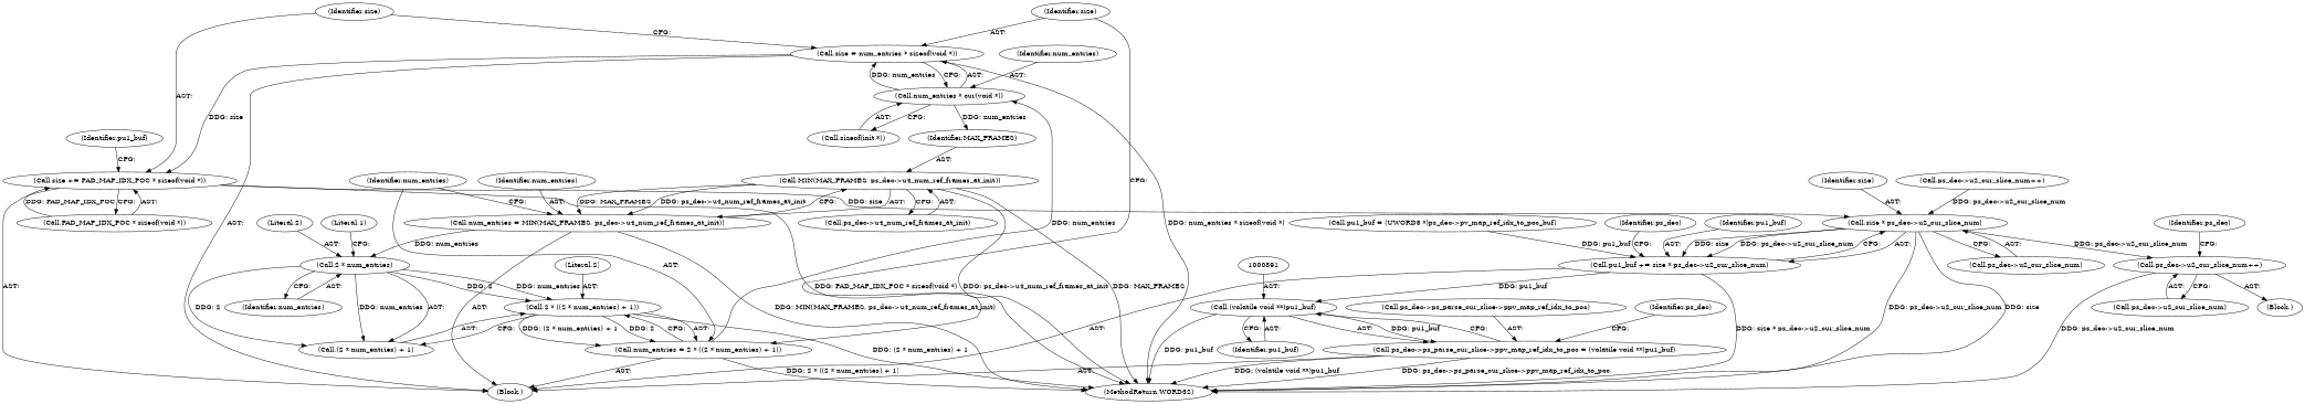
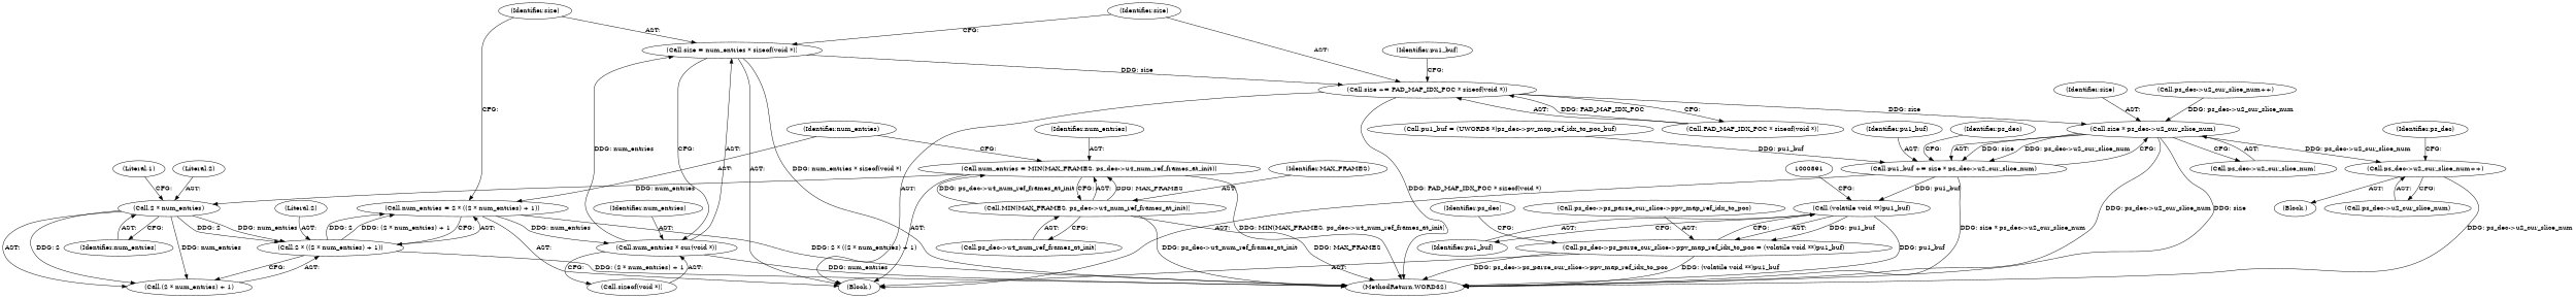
  digraph {
    n1 [label="(Call,size = num_entries * sizeof(void *))"]
    n2 [label="(Call,num_entries * cur(void *))"]
    n3 [label="(Call,size += PAD_MAP_IDX_POC * sizeof(void *))"]
    n4 [label="(Block,)"]
    n5 [label="(MethodReturn,WORD32)"]
-   n6 [label="(Call,sizeof(init *))"]
+   n6 [label="(Call,sizeof(void *))"]
    n7 [label="(Call,size * ps_dec->u2_cur_slice_num)"]
    n8 [label="(Call,PAD_MAP_IDX_POC * sizeof(void *))"]
    n9 [label="(Call,num_entries = 2 * ((2 * num_entries) + 1))"]
    n10 [label="(Call,2 * ((2 * num_entries) + 1))"]
    n11 [label="(Call,(2 * num_entries) + 1)"]
    n12 [label="(Call,2 * num_entries)"]
    n13 [label="(Identifier,num_entries)"]
    n14 [label="(Call,num_entries = MIN(MAX_FRAMES, ps_dec->u4_num_ref_frames_at_init))"]
    n15 [label="(Call,MIN(MAX_FRAMES, ps_dec->u4_num_ref_frames_at_init))"]
    n16 [label="(Call,ps_dec->u4_num_ref_frames_at_init)"]
    n17 [label="(Call,pu1_buf += size * ps_dec->u2_cur_slice_num)"]
    n18 [label="(Call,ps_dec->u2_cur_slice_num++)"]
    n19 [label="(Call,ps_dec->u2_cur_slice_num)"]
    n20 [label="(Call,(volatile void **)pu1_buf)"]
    n21 [label="(Block,)"]
    n22 [label="(Call,ps_dec->u2_cur_slice_num)"]
    n23 [label="(Call,ps_dec->ps_parse_cur_slice->ppv_map_ref_idx_to_poc = (volatile void **)pu1_buf)"]
    n24 [label="(Identifier,pu1_buf)"]
    n25 [label="(Literal,1)"]
    n26 [label="(Identifier,size)"]
    n27 [label="(Call,ps_dec->u2_cur_slice_num++)"]
    n28 [label="(Identifier,num_entries)"]
    n29 [label="(Call,pu1_buf = (UWORD8 *)ps_dec->pv_map_ref_idx_to_poc_buf)"]
    n30 [label="(Identifier,pu1_buf)"]
    n31 [label="(Identifier,MAX_FRAMES)"]
    n32 [label="(Literal,2)"]
    n33 [label="(Call,ps_dec->ps_parse_cur_slice->ppv_map_ref_idx_to_poc)"]
    n34 [label="(Identifier,ps_dec)"]
    n35 [label="(Identifier,num_entries)"]
    n36 [label="(Identifier,size)"]
    n37 [label="(Identifier,ps_dec)"]
    n38 [label="(Identifier,pu1_buf)"]
    n39 [label="(Identifier,ps_dec)"]
    n40 [label="(Literal,2)"]
    n41 [label="(Identifier,num_entries)"]
    n42 [label="(Identifier,size)"]
    1000891
    n1 -> n2 [label="CFG: "]
    n1 -> n3 [label="DDG: size"]
    n1 -> n4 [label="AST: "]
    n1 -> n5 [label="DDG: num_entries * sizeof(void *)"]
    n2 -> n1 [label="AST: "]
    n2 -> n1 [label="DDG: num_entries"]
-   n2 -> n31 [label="DDG: num_entries"]
+   n2 -> n5 [label="DDG: num_entries"]
    n2 -> n6 [label="CFG: "]
    n3 -> n4 [label="AST: "]
    n3 -> n5 [label="DDG: PAD_MAP_IDX_POC * sizeof(void *)"]
    n3 -> n7 [label="DDG: size"]
    n3 -> n8 [label="CFG: "]
    n6 -> n2 [label="AST: "]
    n7 -> n5 [label="DDG: ps_dec->u2_cur_slice_num"]
    n7 -> n5 [label="DDG: size"]
    n7 -> n17 [label="AST: "]
    n7 -> n17 [label="DDG: size"]
    n7 -> n17 [label="DDG: ps_dec->u2_cur_slice_num"]
    n7 -> n18 [label="DDG: ps_dec->u2_cur_slice_num"]
    n7 -> n19 [label="CFG: "]
    n8 -> n3 [label="AST: "]
    n8 -> n3 [label="DDG: PAD_MAP_IDX_POC"]
    n9 -> n2 [label="DDG: num_entries"]
    n9 -> n4 [label="AST: "]
    n9 -> n5 [label="DDG: 2 * ((2 * num_entries) + 1)"]
    n9 -> n10 [label="CFG: "]
    n10 -> n5 [label="DDG: (2 * num_entries) + 1"]
    n10 -> n9 [label="AST: "]
    n10 -> n9 [label="DDG: 2"]
    n10 -> n9 [label="DDG: (2 * num_entries) + 1"]
    n10 -> n11 [label="CFG: "]
    n11 -> n10 [label="AST: "]
    n12 -> n10 [label="DDG: 2"]
    n12 -> n10 [label="DDG: num_entries"]
    n12 -> n11 [label="AST: "]
    n12 -> n11 [label="DDG: 2"]
    n12 -> n11 [label="DDG: num_entries"]
    n12 -> n13 [label="CFG: "]
    n13 -> n12 [label="AST: "]
    n14 -> n4 [label="AST: "]
    n14 -> n5 [label="DDG: MIN(MAX_FRAMES, ps_dec->u4_num_ref_frames_at_init)"]
    n14 -> n12 [label="DDG: num_entries"]
    n14 -> n15 [label="CFG: "]
    n15 -> n5 [label="DDG: ps_dec->u4_num_ref_frames_at_init"]
    n15 -> n5 [label="DDG: MAX_FRAMES"]
    n15 -> n14 [label="AST: "]
    n15 -> n14 [label="DDG: MAX_FRAMES"]
    n15 -> n14 [label="DDG: ps_dec->u4_num_ref_frames_at_init"]
    n15 -> n16 [label="CFG: "]
    n16 -> n15 [label="AST: "]
    n17 -> n4 [label="AST: "]
    n17 -> n5 [label="DDG: size * ps_dec->u2_cur_slice_num"]
    n17 -> n7 [label="CFG: "]
    n17 -> n20 [label="DDG: pu1_buf"]
    n18 -> n5 [label="DDG: ps_dec->u2_cur_slice_num"]
    n18 -> n21 [label="AST: "]
    n18 -> n22 [label="CFG: "]
    n19 -> n7 [label="AST: "]
    n20 -> n5 [label="DDG: pu1_buf"]
    n20 -> n23 [label="AST: "]
    n20 -> n23 [label="DDG: pu1_buf"]
    n20 -> n24 [label="CFG: "]
    n22 -> n18 [label="AST: "]
    n23 -> n4 [label="AST: "]
    n23 -> n5 [label="DDG: ps_dec->ps_parse_cur_slice->ppv_map_ref_idx_to_poc"]
    n23 -> n5 [label="DDG: (volatile void **)pu1_buf"]
    n23 -> n20 [label="CFG: "]
    n24 -> n20 [label="AST: "]
    n25 -> n12 [label="CFG: "]
    n26 -> n1 [label="CFG: "]
    n26 -> n3 [label="AST: "]
    n27 -> n7 [label="DDG: ps_dec->u2_cur_slice_num"]
    n28 -> n14 [label="AST: "]
    n29 -> n17 [label="DDG: pu1_buf"]
    n30 -> n17 [label="AST: "]
    n31 -> n15 [label="AST: "]
    n32 -> n12 [label="AST: "]
    n33 -> n23 [label="AST: "]
    n34 -> n18 [label="CFG: "]
    n35 -> n2 [label="AST: "]
    n36 -> n7 [label="AST: "]
    n37 -> n17 [label="CFG: "]
    n38 -> n3 [label="CFG: "]
    n39 -> n23 [label="CFG: "]
    n40 -> n10 [label="AST: "]
    n41 -> n9 [label="AST: "]
    n41 -> n14 [label="CFG: "]
    n42 -> n1 [label="AST: "]
    n42 -> n9 [label="CFG: "]
-   1000891 -> n20 [label="AST: "]
+   1000891 -> n20 [label="CFG: "]
  }
